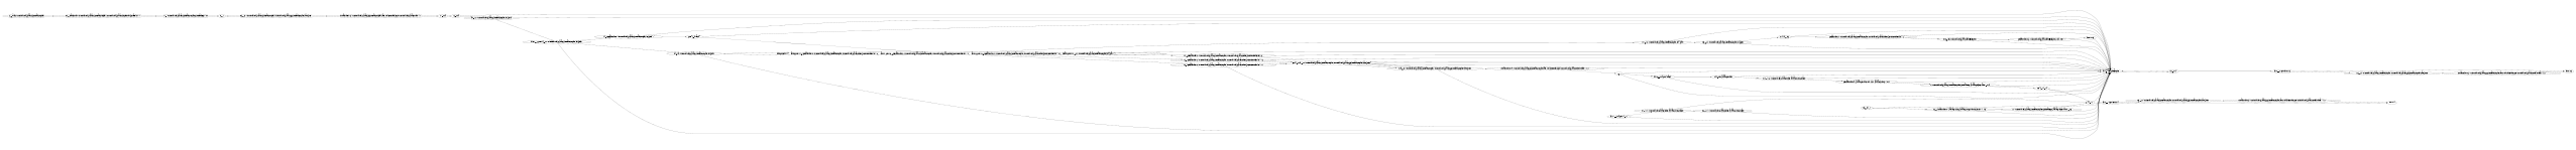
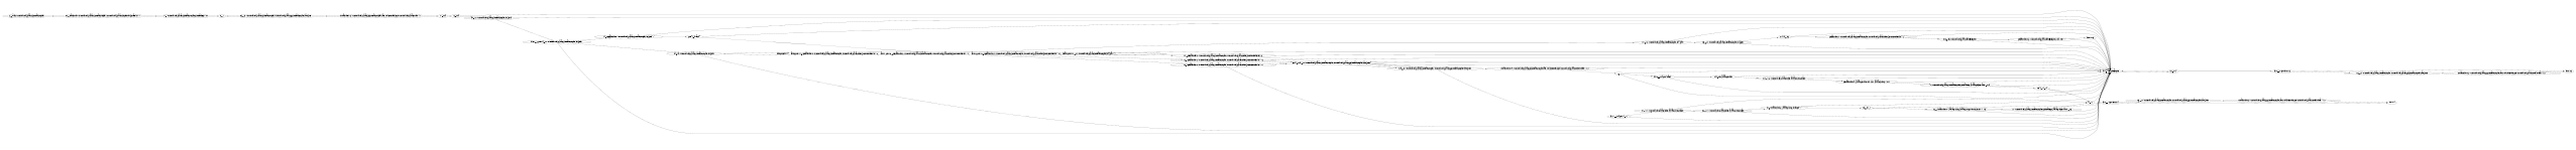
  digraph {
    rankdir=LR
    "r2 := @this: us.monoid.web.jp.javacc.JSONPathCompiler"
    "$r0 = staticinvoke <us.monoid.web.jp.javacc.JSONPathCompiler: us.monoid.web.jp.javacc.SimpleNode jjtCreate(int)>(7)"
    "r1 = (us.monoid.web.jp.javacc.JSONPathCompiler$JSONPathExpr) $r0"
    "z0 = 1"
    "$r3 = r2.<us.monoid.web.jp.javacc.JSONPathCompiler: us.monoid.web.jp.javacc.JJTJSONPathCompilerState jjtree>"
    "virtualinvoke $r3.<us.monoid.web.jp.javacc.JJTJSONPathCompilerState: void openNodeScope(us.monoid.web.jp.javacc.Node)>(r1)"
    "r17 = null"
    "r18 = null"
    "$i0 = r2.<us.monoid.web.jp.javacc.JSONPathCompiler: int jj_ntk>"
    "$r14 := @caughtexception"
    "if $i0 != -1 goto $i4 = r2.<us.monoid.web.jp.javacc.JSONPathCompiler: int jj_ntk>"
    "r15 = $r14"
    "$i4 = specialinvoke r2.<us.monoid.web.jp.javacc.JSONPathCompiler: int jj_ntk()>()"
    "$i4 = r2.<us.monoid.web.jp.javacc.JSONPathCompiler: int jj_ntk>"
    "goto [?= (branch)]"
    "lookupswitch($i4) {     case 8: goto r17 = specialinvoke r2.<us.monoid.web.jp.javacc.JSONPathCompiler: us.monoid.web.jp.javacc.Token jj_consume_token(int)>(8);     case 17: goto r18 = specialinvoke r2.<us.monoid.web.jp.javacc.JSONPathCompiler: us.monoid.web.jp.javacc.Token jj_consume_token(int)>(17);     case 18: goto r18 = specialinvoke r2.<us.monoid.web.jp.javacc.JSONPathCompiler: us.monoid.web.jp.javacc.Token jj_consume_token(int)>(18);     default: goto $r11 = r2.<us.monoid.web.jp.javacc.JSONPathCompiler: int[] jj_la1>; }"
    "r17 = specialinvoke r2.<us.monoid.web.jp.javacc.JSONPathCompiler: us.monoid.web.jp.javacc.Token jj_consume_token(int)>(8)"
    "r18 = specialinvoke r2.<us.monoid.web.jp.javacc.JSONPathCompiler: us.monoid.web.jp.javacc.Token jj_consume_token(int)>(18)"
    "r18 = specialinvoke r2.<us.monoid.web.jp.javacc.JSONPathCompiler: us.monoid.web.jp.javacc.Token jj_consume_token(int)>(17)"
    "$r11 = r2.<us.monoid.web.jp.javacc.JSONPathCompiler: int[] jj_la1>"
    "goto [?= $r19 = r2.<us.monoid.web.jp.javacc.JSONPathCompiler: us.monoid.web.jp.javacc.JJTJSONPathCompilerState jjtree>]"
    "$i3 = r2.<us.monoid.web.jp.javacc.JSONPathCompiler: int jj_gen>"
    "$r19 = r2.<us.monoid.web.jp.javacc.JSONPathCompiler: us.monoid.web.jp.javacc.JJTJSONPathCompilerState jjtree>"
    "virtualinvoke $r19.<us.monoid.web.jp.javacc.JJTJSONPathCompilerState: void closeNodeScope(us.monoid.web.jp.javacc.Node,boolean)>(r1, 1)"
    "$r11[10] = $i3"
    "specialinvoke r2.<us.monoid.web.jp.javacc.JSONPathCompiler: us.monoid.web.jp.javacc.Token jj_consume_token(int)>(-1)"
    "$r13 = new us.monoid.web.jp.javacc.ParseException"
    "specialinvoke $r13.<us.monoid.web.jp.javacc.ParseException: void <init>()>()"
    "throw $r13"
    "z0 = 0"
    "if r18 == null goto (branch)"
    "r4 = r1"
    "$r9 = new java.lang.Double"
    "$r10 = r18.<us.monoid.web.jp.javacc.Token: java.lang.String image>"
    "if r17 == null goto r4 = r1"
    "$r7 = r17.<us.monoid.web.jp.javacc.Token: java.lang.String image>"
    "specialinvoke $r9.<java.lang.Double: void <init>(java.lang.String)>($r10)"
    "r1.<us.monoid.web.jp.javacc.JSONPathCompiler$JSONPathExpr: java.lang.Object value> = $r9"
    "goto [?= r4 = r1]"
    "if z0 == 0 goto return r4"
    "$r6 = r17.<us.monoid.web.jp.javacc.Token: java.lang.String image>"
+   "$i1 = virtualinvoke $r6.<java.lang.String: int length()>()"
    "$i2 = $i1 - 1"
    "$r8 = virtualinvoke $r7.<java.lang.String: java.lang.String substring(int,int)>(1, $i2)"
    "r1.<us.monoid.web.jp.javacc.JSONPathCompiler$JSONPathExpr: java.lang.Object value> = $r8"
    "$r5 = r2.<us.monoid.web.jp.javacc.JSONPathCompiler: us.monoid.web.jp.javacc.JJTJSONPathCompilerState jjtree>"
    "return r4"
    "virtualinvoke $r5.<us.monoid.web.jp.javacc.JJTJSONPathCompilerState: void closeNodeScope(us.monoid.web.jp.javacc.Node,boolean)>(r1, 1)"
    "if z0 == 0 goto throw r15"
    "$r16 = r2.<us.monoid.web.jp.javacc.JSONPathCompiler: us.monoid.web.jp.javacc.JJTJSONPathCompilerState jjtree>"
    "throw r15"
    "virtualinvoke $r16.<us.monoid.web.jp.javacc.JJTJSONPathCompilerState: void closeNodeScope(us.monoid.web.jp.javacc.Node,boolean)>(r1, 1)"
    "r2 := @this: us.monoid.web.jp.javacc.JSONPathCompiler" -> "$r0 = staticinvoke <us.monoid.web.jp.javacc.JSONPathCompiler: us.monoid.web.jp.javacc.SimpleNode jjtCreate(int)>(7)"
    "$r0 = staticinvoke <us.monoid.web.jp.javacc.JSONPathCompiler: us.monoid.web.jp.javacc.SimpleNode jjtCreate(int)>(7)" -> "r1 = (us.monoid.web.jp.javacc.JSONPathCompiler$JSONPathExpr) $r0"
    "r1 = (us.monoid.web.jp.javacc.JSONPathCompiler$JSONPathExpr) $r0" -> "z0 = 1"
    "z0 = 1" -> "$r3 = r2.<us.monoid.web.jp.javacc.JSONPathCompiler: us.monoid.web.jp.javacc.JJTJSONPathCompilerState jjtree>"
    "$r3 = r2.<us.monoid.web.jp.javacc.JSONPathCompiler: us.monoid.web.jp.javacc.JJTJSONPathCompilerState jjtree>" -> "virtualinvoke $r3.<us.monoid.web.jp.javacc.JJTJSONPathCompilerState: void openNodeScope(us.monoid.web.jp.javacc.Node)>(r1)"
    "virtualinvoke $r3.<us.monoid.web.jp.javacc.JJTJSONPathCompilerState: void openNodeScope(us.monoid.web.jp.javacc.Node)>(r1)" -> "r17 = null"
    "r17 = null" -> "r18 = null"
    "r18 = null" -> "$i0 = r2.<us.monoid.web.jp.javacc.JSONPathCompiler: int jj_ntk>"
    "r18 = null" -> "$r14 := @caughtexception"
    "$i0 = r2.<us.monoid.web.jp.javacc.JSONPathCompiler: int jj_ntk>" -> "$r14 := @caughtexception"
    "$i0 = r2.<us.monoid.web.jp.javacc.JSONPathCompiler: int jj_ntk>" -> "if $i0 != -1 goto $i4 = r2.<us.monoid.web.jp.javacc.JSONPathCompiler: int jj_ntk>"
    "$r14 := @caughtexception" -> "$r14 := @caughtexception"
    "$r14 := @caughtexception" -> "r15 = $r14"
    "if $i0 != -1 goto $i4 = r2.<us.monoid.web.jp.javacc.JSONPathCompiler: int jj_ntk>" -> "$r14 := @caughtexception"
    "if $i0 != -1 goto $i4 = r2.<us.monoid.web.jp.javacc.JSONPathCompiler: int jj_ntk>" -> "$i4 = specialinvoke r2.<us.monoid.web.jp.javacc.JSONPathCompiler: int jj_ntk()>()"
    "if $i0 != -1 goto $i4 = r2.<us.monoid.web.jp.javacc.JSONPathCompiler: int jj_ntk>" -> "$i4 = r2.<us.monoid.web.jp.javacc.JSONPathCompiler: int jj_ntk>"
    "r15 = $r14" -> "$r14 := @caughtexception"
    "r15 = $r14" -> "if z0 == 0 goto throw r15"
    "$i4 = specialinvoke r2.<us.monoid.web.jp.javacc.JSONPathCompiler: int jj_ntk()>()" -> "$r14 := @caughtexception"
    "$i4 = specialinvoke r2.<us.monoid.web.jp.javacc.JSONPathCompiler: int jj_ntk()>()" -> "goto [?= (branch)]"
    "$i4 = r2.<us.monoid.web.jp.javacc.JSONPathCompiler: int jj_ntk>" -> "$r14 := @caughtexception"
    "$i4 = r2.<us.monoid.web.jp.javacc.JSONPathCompiler: int jj_ntk>" -> "lookupswitch($i4) {     case 8: goto r17 = specialinvoke r2.<us.monoid.web.jp.javacc.JSONPathCompiler: us.monoid.web.jp.javacc.Token jj_consume_token(int)>(8);     case 17: goto r18 = specialinvoke r2.<us.monoid.web.jp.javacc.JSONPathCompiler: us.monoid.web.jp.javacc.Token jj_consume_token(int)>(17);     case 18: goto r18 = specialinvoke r2.<us.monoid.web.jp.javacc.JSONPathCompiler: us.monoid.web.jp.javacc.Token jj_consume_token(int)>(18);     default: goto $r11 = r2.<us.monoid.web.jp.javacc.JSONPathCompiler: int[] jj_la1>; }"
    "goto [?= (branch)]" -> "$r14 := @caughtexception"
    "goto [?= (branch)]" -> "lookupswitch($i4) {     case 8: goto r17 = specialinvoke r2.<us.monoid.web.jp.javacc.JSONPathCompiler: us.monoid.web.jp.javacc.Token jj_consume_token(int)>(8);     case 17: goto r18 = specialinvoke r2.<us.monoid.web.jp.javacc.JSONPathCompiler: us.monoid.web.jp.javacc.Token jj_consume_token(int)>(17);     case 18: goto r18 = specialinvoke r2.<us.monoid.web.jp.javacc.JSONPathCompiler: us.monoid.web.jp.javacc.Token jj_consume_token(int)>(18);     default: goto $r11 = r2.<us.monoid.web.jp.javacc.JSONPathCompiler: int[] jj_la1>; }"
    "lookupswitch($i4) {     case 8: goto r17 = specialinvoke r2.<us.monoid.web.jp.javacc.JSONPathCompiler: us.monoid.web.jp.javacc.Token jj_consume_token(int)>(8);     case 17: goto r18 = specialinvoke r2.<us.monoid.web.jp.javacc.JSONPathCompiler: us.monoid.web.jp.javacc.Token jj_consume_token(int)>(17);     case 18: goto r18 = specialinvoke r2.<us.monoid.web.jp.javacc.JSONPathCompiler: us.monoid.web.jp.javacc.Token jj_consume_token(int)>(18);     default: goto $r11 = r2.<us.monoid.web.jp.javacc.JSONPathCompiler: int[] jj_la1>; }" -> "$r14 := @caughtexception"
    "lookupswitch($i4) {     case 8: goto r17 = specialinvoke r2.<us.monoid.web.jp.javacc.JSONPathCompiler: us.monoid.web.jp.javacc.Token jj_consume_token(int)>(8);     case 17: goto r18 = specialinvoke r2.<us.monoid.web.jp.javacc.JSONPathCompiler: us.monoid.web.jp.javacc.Token jj_consume_token(int)>(17);     case 18: goto r18 = specialinvoke r2.<us.monoid.web.jp.javacc.JSONPathCompiler: us.monoid.web.jp.javacc.Token jj_consume_token(int)>(18);     default: goto $r11 = r2.<us.monoid.web.jp.javacc.JSONPathCompiler: int[] jj_la1>; }" -> "r17 = specialinvoke r2.<us.monoid.web.jp.javacc.JSONPathCompiler: us.monoid.web.jp.javacc.Token jj_consume_token(int)>(8)"
    "lookupswitch($i4) {     case 8: goto r17 = specialinvoke r2.<us.monoid.web.jp.javacc.JSONPathCompiler: us.monoid.web.jp.javacc.Token jj_consume_token(int)>(8);     case 17: goto r18 = specialinvoke r2.<us.monoid.web.jp.javacc.JSONPathCompiler: us.monoid.web.jp.javacc.Token jj_consume_token(int)>(17);     case 18: goto r18 = specialinvoke r2.<us.monoid.web.jp.javacc.JSONPathCompiler: us.monoid.web.jp.javacc.Token jj_consume_token(int)>(18);     default: goto $r11 = r2.<us.monoid.web.jp.javacc.JSONPathCompiler: int[] jj_la1>; }" -> "r18 = specialinvoke r2.<us.monoid.web.jp.javacc.JSONPathCompiler: us.monoid.web.jp.javacc.Token jj_consume_token(int)>(18)"
    "lookupswitch($i4) {     case 8: goto r17 = specialinvoke r2.<us.monoid.web.jp.javacc.JSONPathCompiler: us.monoid.web.jp.javacc.Token jj_consume_token(int)>(8);     case 17: goto r18 = specialinvoke r2.<us.monoid.web.jp.javacc.JSONPathCompiler: us.monoid.web.jp.javacc.Token jj_consume_token(int)>(17);     case 18: goto r18 = specialinvoke r2.<us.monoid.web.jp.javacc.JSONPathCompiler: us.monoid.web.jp.javacc.Token jj_consume_token(int)>(18);     default: goto $r11 = r2.<us.monoid.web.jp.javacc.JSONPathCompiler: int[] jj_la1>; }" -> "r18 = specialinvoke r2.<us.monoid.web.jp.javacc.JSONPathCompiler: us.monoid.web.jp.javacc.Token jj_consume_token(int)>(17)"
    "lookupswitch($i4) {     case 8: goto r17 = specialinvoke r2.<us.monoid.web.jp.javacc.JSONPathCompiler: us.monoid.web.jp.javacc.Token jj_consume_token(int)>(8);     case 17: goto r18 = specialinvoke r2.<us.monoid.web.jp.javacc.JSONPathCompiler: us.monoid.web.jp.javacc.Token jj_consume_token(int)>(17);     case 18: goto r18 = specialinvoke r2.<us.monoid.web.jp.javacc.JSONPathCompiler: us.monoid.web.jp.javacc.Token jj_consume_token(int)>(18);     default: goto $r11 = r2.<us.monoid.web.jp.javacc.JSONPathCompiler: int[] jj_la1>; }" -> "$r11 = r2.<us.monoid.web.jp.javacc.JSONPathCompiler: int[] jj_la1>"
    "r17 = specialinvoke r2.<us.monoid.web.jp.javacc.JSONPathCompiler: us.monoid.web.jp.javacc.Token jj_consume_token(int)>(8)" -> "$r14 := @caughtexception"
    "r17 = specialinvoke r2.<us.monoid.web.jp.javacc.JSONPathCompiler: us.monoid.web.jp.javacc.Token jj_consume_token(int)>(8)" -> "goto [?= $r19 = r2.<us.monoid.web.jp.javacc.JSONPathCompiler: us.monoid.web.jp.javacc.JJTJSONPathCompilerState jjtree>]"
    "r18 = specialinvoke r2.<us.monoid.web.jp.javacc.JSONPathCompiler: us.monoid.web.jp.javacc.Token jj_consume_token(int)>(18)" -> "$r14 := @caughtexception"
    "r18 = specialinvoke r2.<us.monoid.web.jp.javacc.JSONPathCompiler: us.monoid.web.jp.javacc.Token jj_consume_token(int)>(18)" -> "goto [?= $r19 = r2.<us.monoid.web.jp.javacc.JSONPathCompiler: us.monoid.web.jp.javacc.JJTJSONPathCompilerState jjtree>]"
    "r18 = specialinvoke r2.<us.monoid.web.jp.javacc.JSONPathCompiler: us.monoid.web.jp.javacc.Token jj_consume_token(int)>(17)" -> "$r14 := @caughtexception"
    "r18 = specialinvoke r2.<us.monoid.web.jp.javacc.JSONPathCompiler: us.monoid.web.jp.javacc.Token jj_consume_token(int)>(17)" -> "goto [?= $r19 = r2.<us.monoid.web.jp.javacc.JSONPathCompiler: us.monoid.web.jp.javacc.JJTJSONPathCompilerState jjtree>]"
    "$r11 = r2.<us.monoid.web.jp.javacc.JSONPathCompiler: int[] jj_la1>" -> "$r14 := @caughtexception"
    "$r11 = r2.<us.monoid.web.jp.javacc.JSONPathCompiler: int[] jj_la1>" -> "$i3 = r2.<us.monoid.web.jp.javacc.JSONPathCompiler: int jj_gen>"
    "goto [?= $r19 = r2.<us.monoid.web.jp.javacc.JSONPathCompiler: us.monoid.web.jp.javacc.JJTJSONPathCompilerState jjtree>]" -> "$r14 := @caughtexception"
    "goto [?= $r19 = r2.<us.monoid.web.jp.javacc.JSONPathCompiler: us.monoid.web.jp.javacc.JJTJSONPathCompilerState jjtree>]" -> "$r14 := @caughtexception"
    "goto [?= $r19 = r2.<us.monoid.web.jp.javacc.JSONPathCompiler: us.monoid.web.jp.javacc.JJTJSONPathCompilerState jjtree>]" -> "$r14 := @caughtexception"
    "goto [?= $r19 = r2.<us.monoid.web.jp.javacc.JSONPathCompiler: us.monoid.web.jp.javacc.JJTJSONPathCompilerState jjtree>]" -> "$r19 = r2.<us.monoid.web.jp.javacc.JSONPathCompiler: us.monoid.web.jp.javacc.JJTJSONPathCompilerState jjtree>"
    "goto [?= $r19 = r2.<us.monoid.web.jp.javacc.JSONPathCompiler: us.monoid.web.jp.javacc.JJTJSONPathCompilerState jjtree>]" -> "$r19 = r2.<us.monoid.web.jp.javacc.JSONPathCompiler: us.monoid.web.jp.javacc.JJTJSONPathCompilerState jjtree>"
    "goto [?= $r19 = r2.<us.monoid.web.jp.javacc.JSONPathCompiler: us.monoid.web.jp.javacc.JJTJSONPathCompilerState jjtree>]" -> "$r19 = r2.<us.monoid.web.jp.javacc.JSONPathCompiler: us.monoid.web.jp.javacc.JJTJSONPathCompilerState jjtree>"
    "$i3 = r2.<us.monoid.web.jp.javacc.JSONPathCompiler: int jj_gen>" -> "$r14 := @caughtexception"
    "$i3 = r2.<us.monoid.web.jp.javacc.JSONPathCompiler: int jj_gen>" -> "$r11[10] = $i3"
    "$r19 = r2.<us.monoid.web.jp.javacc.JSONPathCompiler: us.monoid.web.jp.javacc.JJTJSONPathCompilerState jjtree>" -> "$r14 := @caughtexception"
    "$r19 = r2.<us.monoid.web.jp.javacc.JSONPathCompiler: us.monoid.web.jp.javacc.JJTJSONPathCompilerState jjtree>" -> "virtualinvoke $r19.<us.monoid.web.jp.javacc.JJTJSONPathCompilerState: void closeNodeScope(us.monoid.web.jp.javacc.Node,boolean)>(r1, 1)"
    "virtualinvoke $r19.<us.monoid.web.jp.javacc.JJTJSONPathCompilerState: void closeNodeScope(us.monoid.web.jp.javacc.Node,boolean)>(r1, 1)" -> "$r14 := @caughtexception"
    "virtualinvoke $r19.<us.monoid.web.jp.javacc.JJTJSONPathCompilerState: void closeNodeScope(us.monoid.web.jp.javacc.Node,boolean)>(r1, 1)" -> "z0 = 0"
    "$r11[10] = $i3" -> "$r14 := @caughtexception"
    "$r11[10] = $i3" -> "specialinvoke r2.<us.monoid.web.jp.javacc.JSONPathCompiler: us.monoid.web.jp.javacc.Token jj_consume_token(int)>(-1)"
    "specialinvoke r2.<us.monoid.web.jp.javacc.JSONPathCompiler: us.monoid.web.jp.javacc.Token jj_consume_token(int)>(-1)" -> "$r14 := @caughtexception"
    "specialinvoke r2.<us.monoid.web.jp.javacc.JSONPathCompiler: us.monoid.web.jp.javacc.Token jj_consume_token(int)>(-1)" -> "$r13 = new us.monoid.web.jp.javacc.ParseException"
    "$r13 = new us.monoid.web.jp.javacc.ParseException" -> "$r14 := @caughtexception"
    "$r13 = new us.monoid.web.jp.javacc.ParseException" -> "specialinvoke $r13.<us.monoid.web.jp.javacc.ParseException: void <init>()>()"
    "specialinvoke $r13.<us.monoid.web.jp.javacc.ParseException: void <init>()>()" -> "$r14 := @caughtexception"
    "specialinvoke $r13.<us.monoid.web.jp.javacc.ParseException: void <init>()>()" -> "throw $r13"
    "throw $r13" -> "$r14 := @caughtexception"
    "z0 = 0" -> "$r14 := @caughtexception"
    "z0 = 0" -> "if r18 == null goto (branch)"
    "z0 = 0" -> "r4 = r1"
    "if r18 == null goto (branch)" -> "$r14 := @caughtexception"
    "if r18 == null goto (branch)" -> "$r9 = new java.lang.Double"
    "r4 = r1" -> "$r14 := @caughtexception"
    "r4 = r1" -> "if z0 == 0 goto return r4"
    "$r9 = new java.lang.Double" -> "$r14 := @caughtexception"
    "$r9 = new java.lang.Double" -> "$r10 = r18.<us.monoid.web.jp.javacc.Token: java.lang.String image>"
    "$r10 = r18.<us.monoid.web.jp.javacc.Token: java.lang.String image>" -> "$r14 := @caughtexception"
    "$r10 = r18.<us.monoid.web.jp.javacc.Token: java.lang.String image>" -> "specialinvoke $r9.<java.lang.Double: void <init>(java.lang.String)>($r10)"
    "if r17 == null goto r4 = r1" -> "$r14 := @caughtexception"
    "if r17 == null goto r4 = r1" -> "$r7 = r17.<us.monoid.web.jp.javacc.Token: java.lang.String image>"
    "$r7 = r17.<us.monoid.web.jp.javacc.Token: java.lang.String image>" -> "$r14 := @caughtexception"
    "$r7 = r17.<us.monoid.web.jp.javacc.Token: java.lang.String image>" -> "$r6 = r17.<us.monoid.web.jp.javacc.Token: java.lang.String image>"
    "specialinvoke $r9.<java.lang.Double: void <init>(java.lang.String)>($r10)" -> "$r14 := @caughtexception"
    "specialinvoke $r9.<java.lang.Double: void <init>(java.lang.String)>($r10)" -> "r1.<us.monoid.web.jp.javacc.JSONPathCompiler$JSONPathExpr: java.lang.Object value> = $r9"
    "r1.<us.monoid.web.jp.javacc.JSONPathCompiler$JSONPathExpr: java.lang.Object value> = $r9" -> "$r14 := @caughtexception"
    "r1.<us.monoid.web.jp.javacc.JSONPathCompiler$JSONPathExpr: java.lang.Object value> = $r9" -> "goto [?= r4 = r1]"
    "goto [?= r4 = r1]" -> "$r14 := @caughtexception"
    "goto [?= r4 = r1]" -> "r4 = r1"
    "if z0 == 0 goto return r4" -> "$r5 = r2.<us.monoid.web.jp.javacc.JSONPathCompiler: us.monoid.web.jp.javacc.JJTJSONPathCompilerState jjtree>"
    "if z0 == 0 goto return r4" -> "return r4"
    "$r6 = r17.<us.monoid.web.jp.javacc.Token: java.lang.String image>" -> "$r14 := @caughtexception"
+   "$r6 = r17.<us.monoid.web.jp.javacc.Token: java.lang.String image>" -> "$i1 = virtualinvoke $r6.<java.lang.String: int length()>()"
+   "$i1 = virtualinvoke $r6.<java.lang.String: int length()>()" -> "$r14 := @caughtexception"
+   "$i1 = virtualinvoke $r6.<java.lang.String: int length()>()" -> "$i2 = $i1 - 1"
    "$i2 = $i1 - 1" -> "$r14 := @caughtexception"
    "$i2 = $i1 - 1" -> "$r8 = virtualinvoke $r7.<java.lang.String: java.lang.String substring(int,int)>(1, $i2)"
    "$r8 = virtualinvoke $r7.<java.lang.String: java.lang.String substring(int,int)>(1, $i2)" -> "$r14 := @caughtexception"
    "$r8 = virtualinvoke $r7.<java.lang.String: java.lang.String substring(int,int)>(1, $i2)" -> "r1.<us.monoid.web.jp.javacc.JSONPathCompiler$JSONPathExpr: java.lang.Object value> = $r8"
    "r1.<us.monoid.web.jp.javacc.JSONPathCompiler$JSONPathExpr: java.lang.Object value> = $r8" -> "$r14 := @caughtexception"
    "r1.<us.monoid.web.jp.javacc.JSONPathCompiler$JSONPathExpr: java.lang.Object value> = $r8" -> "r4 = r1"
    "$r5 = r2.<us.monoid.web.jp.javacc.JSONPathCompiler: us.monoid.web.jp.javacc.JJTJSONPathCompilerState jjtree>" -> "virtualinvoke $r5.<us.monoid.web.jp.javacc.JJTJSONPathCompilerState: void closeNodeScope(us.monoid.web.jp.javacc.Node,boolean)>(r1, 1)"
    "virtualinvoke $r5.<us.monoid.web.jp.javacc.JJTJSONPathCompilerState: void closeNodeScope(us.monoid.web.jp.javacc.Node,boolean)>(r1, 1)" -> "return r4"
    "if z0 == 0 goto throw r15" -> "$r16 = r2.<us.monoid.web.jp.javacc.JSONPathCompiler: us.monoid.web.jp.javacc.JJTJSONPathCompilerState jjtree>"
    "if z0 == 0 goto throw r15" -> "throw r15"
    "$r16 = r2.<us.monoid.web.jp.javacc.JSONPathCompiler: us.monoid.web.jp.javacc.JJTJSONPathCompilerState jjtree>" -> "virtualinvoke $r16.<us.monoid.web.jp.javacc.JJTJSONPathCompilerState: void closeNodeScope(us.monoid.web.jp.javacc.Node,boolean)>(r1, 1)"
    "virtualinvoke $r16.<us.monoid.web.jp.javacc.JJTJSONPathCompilerState: void closeNodeScope(us.monoid.web.jp.javacc.Node,boolean)>(r1, 1)" -> "throw r15"
  }
